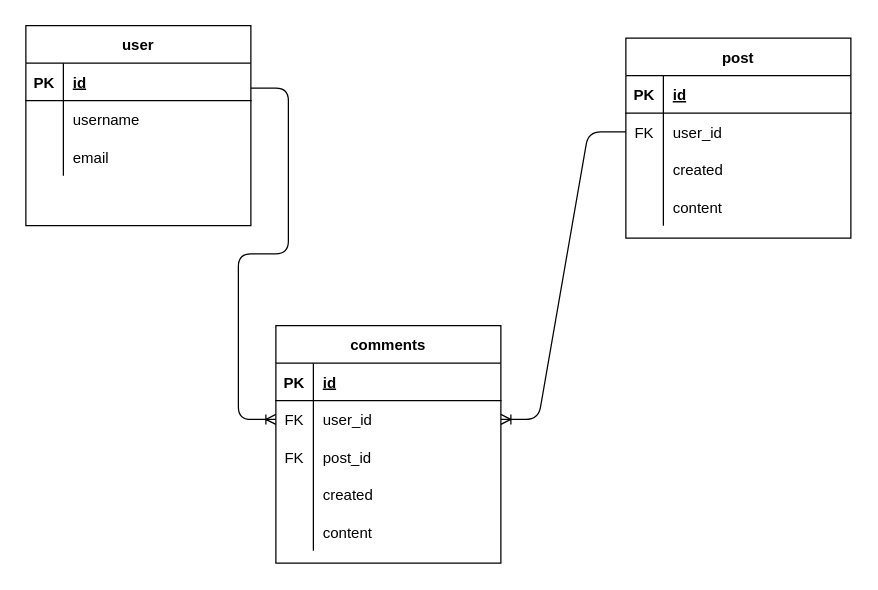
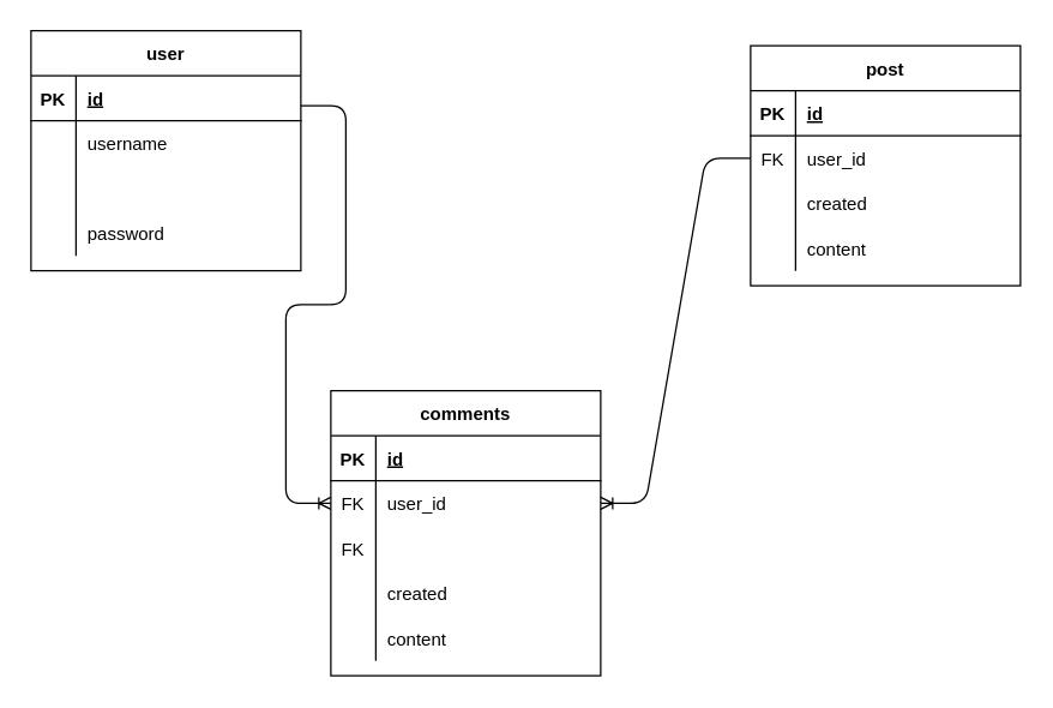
  <mxCell id="0" />
  <mxCell id="1" parent="0" />
  <mxCell id="2" value="post" style="shape=table;startSize=30;container=1;collapsible=1;childLayout=tableLayout;fixedRows=1;rowLines=0;fontStyle=1;align=center;resizeLast=1;" parent="1" vertex="1"><mxGeometry x="500" y="30" width="180" height="160" as="geometry" /></mxCell>
  <mxCell id="3" value="" style="shape=partialRectangle;collapsible=0;dropTarget=0;pointerEvents=0;fillColor=none;top=0;left=0;bottom=1;right=0;points=[[0,0.5],[1,0.5]];portConstraint=eastwest;" parent="2" vertex="1"><mxGeometry y="30" width="180" height="30" as="geometry" /></mxCell>
  <mxCell id="4" value="PK" style="shape=partialRectangle;connectable=0;fillColor=none;top=0;left=0;bottom=0;right=0;fontStyle=1;overflow=hidden;" parent="3" vertex="1"><mxGeometry width="30" height="30" as="geometry" /></mxCell>
  <mxCell id="5" value="id" style="shape=partialRectangle;connectable=0;fillColor=none;top=0;left=0;bottom=0;right=0;align=left;spacingLeft=6;fontStyle=5;overflow=hidden;" parent="3" vertex="1"><mxGeometry x="30" width="150" height="30" as="geometry" /></mxCell>
  <mxCell id="6" value="" style="shape=partialRectangle;collapsible=0;dropTarget=0;pointerEvents=0;fillColor=none;top=0;left=0;bottom=0;right=0;points=[[0,0.5],[1,0.5]];portConstraint=eastwest;" parent="2" vertex="1"><mxGeometry y="60" width="180" height="30" as="geometry" /></mxCell>
  <mxCell id="7" value="FK" style="shape=partialRectangle;connectable=0;fillColor=none;top=0;left=0;bottom=0;right=0;editable=1;overflow=hidden;" parent="6" vertex="1"><mxGeometry width="30" height="30" as="geometry" /></mxCell>
  <mxCell id="8" value="user_id" style="shape=partialRectangle;connectable=0;fillColor=none;top=0;left=0;bottom=0;right=0;align=left;spacingLeft=6;overflow=hidden;" parent="6" vertex="1"><mxGeometry x="30" width="150" height="30" as="geometry" /></mxCell>
  <mxCell id="9" value="" style="shape=partialRectangle;collapsible=0;dropTarget=0;pointerEvents=0;fillColor=none;top=0;left=0;bottom=0;right=0;points=[[0,0.5],[1,0.5]];portConstraint=eastwest;" parent="2" vertex="1"><mxGeometry y="90" width="180" height="30" as="geometry" /></mxCell>
  <mxCell id="10" value="" style="shape=partialRectangle;connectable=0;fillColor=none;top=0;left=0;bottom=0;right=0;editable=1;overflow=hidden;" parent="9" vertex="1"><mxGeometry width="30" height="30" as="geometry" /></mxCell>
  <mxCell id="11" value="created" style="shape=partialRectangle;connectable=0;fillColor=none;top=0;left=0;bottom=0;right=0;align=left;spacingLeft=6;overflow=hidden;" parent="9" vertex="1"><mxGeometry x="30" width="150" height="30" as="geometry" /></mxCell>
  <mxCell id="12" value="" style="shape=partialRectangle;collapsible=0;dropTarget=0;pointerEvents=0;fillColor=none;top=0;left=0;bottom=0;right=0;points=[[0,0.5],[1,0.5]];portConstraint=eastwest;" parent="2" vertex="1"><mxGeometry y="120" width="180" height="30" as="geometry" /></mxCell>
  <mxCell id="13" value="" style="shape=partialRectangle;connectable=0;fillColor=none;top=0;left=0;bottom=0;right=0;editable=1;overflow=hidden;" parent="12" vertex="1"><mxGeometry width="30" height="30" as="geometry" /></mxCell>
  <mxCell id="14" value="content" style="shape=partialRectangle;connectable=0;fillColor=none;top=0;left=0;bottom=0;right=0;align=left;spacingLeft=6;overflow=hidden;" parent="12" vertex="1"><mxGeometry x="30" width="150" height="30" as="geometry" /></mxCell>
  <mxCell id="15" value="user" style="shape=table;startSize=30;container=1;collapsible=1;childLayout=tableLayout;fixedRows=1;rowLines=0;fontStyle=1;align=center;resizeLast=1;" parent="1" vertex="1"><mxGeometry x="20" y="20" width="180" height="160" as="geometry" /></mxCell>
  <mxCell id="16" value="" style="shape=partialRectangle;collapsible=0;dropTarget=0;pointerEvents=0;fillColor=none;top=0;left=0;bottom=1;right=0;points=[[0,0.5],[1,0.5]];portConstraint=eastwest;" parent="15" vertex="1"><mxGeometry y="30" width="180" height="30" as="geometry" /></mxCell>
  <mxCell id="17" value="PK" style="shape=partialRectangle;connectable=0;fillColor=none;top=0;left=0;bottom=0;right=0;fontStyle=1;overflow=hidden;" parent="16" vertex="1"><mxGeometry width="30" height="30" as="geometry" /></mxCell>
  <mxCell id="18" value="id" style="shape=partialRectangle;connectable=0;fillColor=none;top=0;left=0;bottom=0;right=0;align=left;spacingLeft=6;fontStyle=5;overflow=hidden;" parent="16" vertex="1"><mxGeometry x="30" width="150" height="30" as="geometry" /></mxCell>
  <mxCell id="19" value="" style="shape=partialRectangle;collapsible=0;dropTarget=0;pointerEvents=0;fillColor=none;top=0;left=0;bottom=0;right=0;points=[[0,0.5],[1,0.5]];portConstraint=eastwest;" parent="15" vertex="1"><mxGeometry y="60" width="180" height="30" as="geometry" /></mxCell>
  <mxCell id="20" value="" style="shape=partialRectangle;connectable=0;fillColor=none;top=0;left=0;bottom=0;right=0;editable=1;overflow=hidden;" parent="19" vertex="1"><mxGeometry width="30" height="30" as="geometry" /></mxCell>
  <mxCell id="21" value="username" style="shape=partialRectangle;connectable=0;fillColor=none;top=0;left=0;bottom=0;right=0;align=left;spacingLeft=6;overflow=hidden;" parent="19" vertex="1"><mxGeometry x="30" width="150" height="30" as="geometry" /></mxCell>
  <mxCell id="22" value="" style="shape=partialRectangle;collapsible=0;dropTarget=0;pointerEvents=0;fillColor=none;top=0;left=0;bottom=0;right=0;points=[[0,0.5],[1,0.5]];portConstraint=eastwest;" parent="15" vertex="1"><mxGeometry y="90" width="180" height="30" as="geometry" /></mxCell>
  <mxCell id="23" value="" style="shape=partialRectangle;connectable=0;fillColor=none;top=0;left=0;bottom=0;right=0;editable=1;overflow=hidden;" parent="22" vertex="1"><mxGeometry width="30" height="30" as="geometry" /></mxCell>
- <mxCell id="24" value="email" style="shape=partialRectangle;connectable=0;fillColor=none;top=0;left=0;bottom=0;right=0;align=left;spacingLeft=6;overflow=hidden;" parent="22" vertex="1"><mxGeometry x="30" width="150" height="30" as="geometry" /></mxCell>
  <mxCell id="25" value="" style="shape=partialRectangle;collapsible=0;dropTarget=0;pointerEvents=0;fillColor=none;top=0;left=0;bottom=0;right=0;points=[[0,0.5],[1,0.5]];portConstraint=eastwest;" vertex="1" parent="15"><mxGeometry y="120" width="180" height="30" as="geometry" /></mxCell>
  <mxCell id="26" value="" style="shape=partialRectangle;connectable=0;fillColor=none;top=0;left=0;bottom=0;right=0;fontStyle=0;overflow=hidden;" vertex="1" parent="25"><mxGeometry width="30" height="30" as="geometry" /></mxCell>
+ <mxCell id="27" value="password" style="shape=partialRectangle;connectable=0;fillColor=none;top=0;left=0;bottom=0;right=0;align=left;spacingLeft=6;fontStyle=0;overflow=hidden;" vertex="1" parent="25"><mxGeometry x="30" width="150" height="30" as="geometry" /></mxCell>
  <mxCell id="28" value="comments" style="shape=table;startSize=30;container=1;collapsible=1;childLayout=tableLayout;fixedRows=1;rowLines=0;fontStyle=1;align=center;resizeLast=1;" parent="1" vertex="1"><mxGeometry x="220" y="260" width="180" height="190" as="geometry" /></mxCell>
  <mxCell id="29" value="" style="shape=partialRectangle;collapsible=0;dropTarget=0;pointerEvents=0;fillColor=none;top=0;left=0;bottom=1;right=0;points=[[0,0.5],[1,0.5]];portConstraint=eastwest;" parent="28" vertex="1"><mxGeometry y="30" width="180" height="30" as="geometry" /></mxCell>
  <mxCell id="30" value="PK" style="shape=partialRectangle;connectable=0;fillColor=none;top=0;left=0;bottom=0;right=0;fontStyle=1;overflow=hidden;" parent="29" vertex="1"><mxGeometry width="30" height="30" as="geometry" /></mxCell>
  <mxCell id="31" value="id" style="shape=partialRectangle;connectable=0;fillColor=none;top=0;left=0;bottom=0;right=0;align=left;spacingLeft=6;fontStyle=5;overflow=hidden;" parent="29" vertex="1"><mxGeometry x="30" width="150" height="30" as="geometry" /></mxCell>
  <mxCell id="32" value="" style="shape=partialRectangle;collapsible=0;dropTarget=0;pointerEvents=0;fillColor=none;top=0;left=0;bottom=0;right=0;points=[[0,0.5],[1,0.5]];portConstraint=eastwest;" parent="28" vertex="1"><mxGeometry y="60" width="180" height="30" as="geometry" /></mxCell>
  <mxCell id="33" value="FK" style="shape=partialRectangle;connectable=0;fillColor=none;top=0;left=0;bottom=0;right=0;editable=1;overflow=hidden;" parent="32" vertex="1"><mxGeometry width="30" height="30" as="geometry" /></mxCell>
  <mxCell id="34" value="user_id" style="shape=partialRectangle;connectable=0;fillColor=none;top=0;left=0;bottom=0;right=0;align=left;spacingLeft=6;overflow=hidden;" parent="32" vertex="1"><mxGeometry x="30" width="150" height="30" as="geometry" /></mxCell>
  <mxCell id="35" value="" style="shape=partialRectangle;collapsible=0;dropTarget=0;pointerEvents=0;fillColor=none;top=0;left=0;bottom=0;right=0;points=[[0,0.5],[1,0.5]];portConstraint=eastwest;" vertex="1" parent="28"><mxGeometry y="90" width="180" height="30" as="geometry" /></mxCell>
  <mxCell id="36" value="FK" style="shape=partialRectangle;connectable=0;fillColor=none;top=0;left=0;bottom=0;right=0;editable=1;overflow=hidden;" vertex="1" parent="35"><mxGeometry width="30" height="30" as="geometry" /></mxCell>
- <mxCell id="37" value="post_id" style="shape=partialRectangle;connectable=0;fillColor=none;top=0;left=0;bottom=0;right=0;align=left;spacingLeft=6;overflow=hidden;" vertex="1" parent="35"><mxGeometry x="30" width="150" height="30" as="geometry" /></mxCell>
  <mxCell id="38" value="" style="shape=partialRectangle;collapsible=0;dropTarget=0;pointerEvents=0;fillColor=none;top=0;left=0;bottom=0;right=0;points=[[0,0.5],[1,0.5]];portConstraint=eastwest;" parent="28" vertex="1"><mxGeometry y="120" width="180" height="30" as="geometry" /></mxCell>
  <mxCell id="39" value="" style="shape=partialRectangle;connectable=0;fillColor=none;top=0;left=0;bottom=0;right=0;editable=1;overflow=hidden;" parent="38" vertex="1"><mxGeometry width="30" height="30" as="geometry" /></mxCell>
  <mxCell id="40" value="created" style="shape=partialRectangle;connectable=0;fillColor=none;top=0;left=0;bottom=0;right=0;align=left;spacingLeft=6;overflow=hidden;" parent="38" vertex="1"><mxGeometry x="30" width="150" height="30" as="geometry" /></mxCell>
  <mxCell id="41" value="" style="shape=partialRectangle;collapsible=0;dropTarget=0;pointerEvents=0;fillColor=none;top=0;left=0;bottom=0;right=0;points=[[0,0.5],[1,0.5]];portConstraint=eastwest;" vertex="1" parent="28"><mxGeometry y="150" width="180" height="30" as="geometry" /></mxCell>
  <mxCell id="42" value="" style="shape=partialRectangle;connectable=0;fillColor=none;top=0;left=0;bottom=0;right=0;editable=1;overflow=hidden;" vertex="1" parent="41"><mxGeometry width="30" height="30" as="geometry" /></mxCell>
  <mxCell id="43" value="content" style="shape=partialRectangle;connectable=0;fillColor=none;top=0;left=0;bottom=0;right=0;align=left;spacingLeft=6;overflow=hidden;" vertex="1" parent="41"><mxGeometry x="30" width="150" height="30" as="geometry" /></mxCell>
  <mxCell id="44" value="" style="edgeStyle=entityRelationEdgeStyle;fontSize=12;html=1;endArrow=ERoneToMany;entryX=0;entryY=0.5;entryDx=0;entryDy=0;" edge="1" parent="1" target="32"><mxGeometry width="100" height="100" relative="1" as="geometry"><mxPoint x="200" y="70" as="sourcePoint" /><mxPoint x="300" y="-30" as="targetPoint" /></mxGeometry></mxCell>
  <mxCell id="45" value="" style="edgeStyle=entityRelationEdgeStyle;fontSize=12;html=1;endArrow=ERoneToMany;entryX=1;entryY=0.5;entryDx=0;entryDy=0;exitX=0;exitY=0.5;exitDx=0;exitDy=0;" edge="1" parent="1" source="6" target="32"><mxGeometry width="100" height="100" relative="1" as="geometry"><mxPoint x="410" y="160" as="sourcePoint" /><mxPoint x="510" y="60" as="targetPoint" /></mxGeometry></mxCell>
